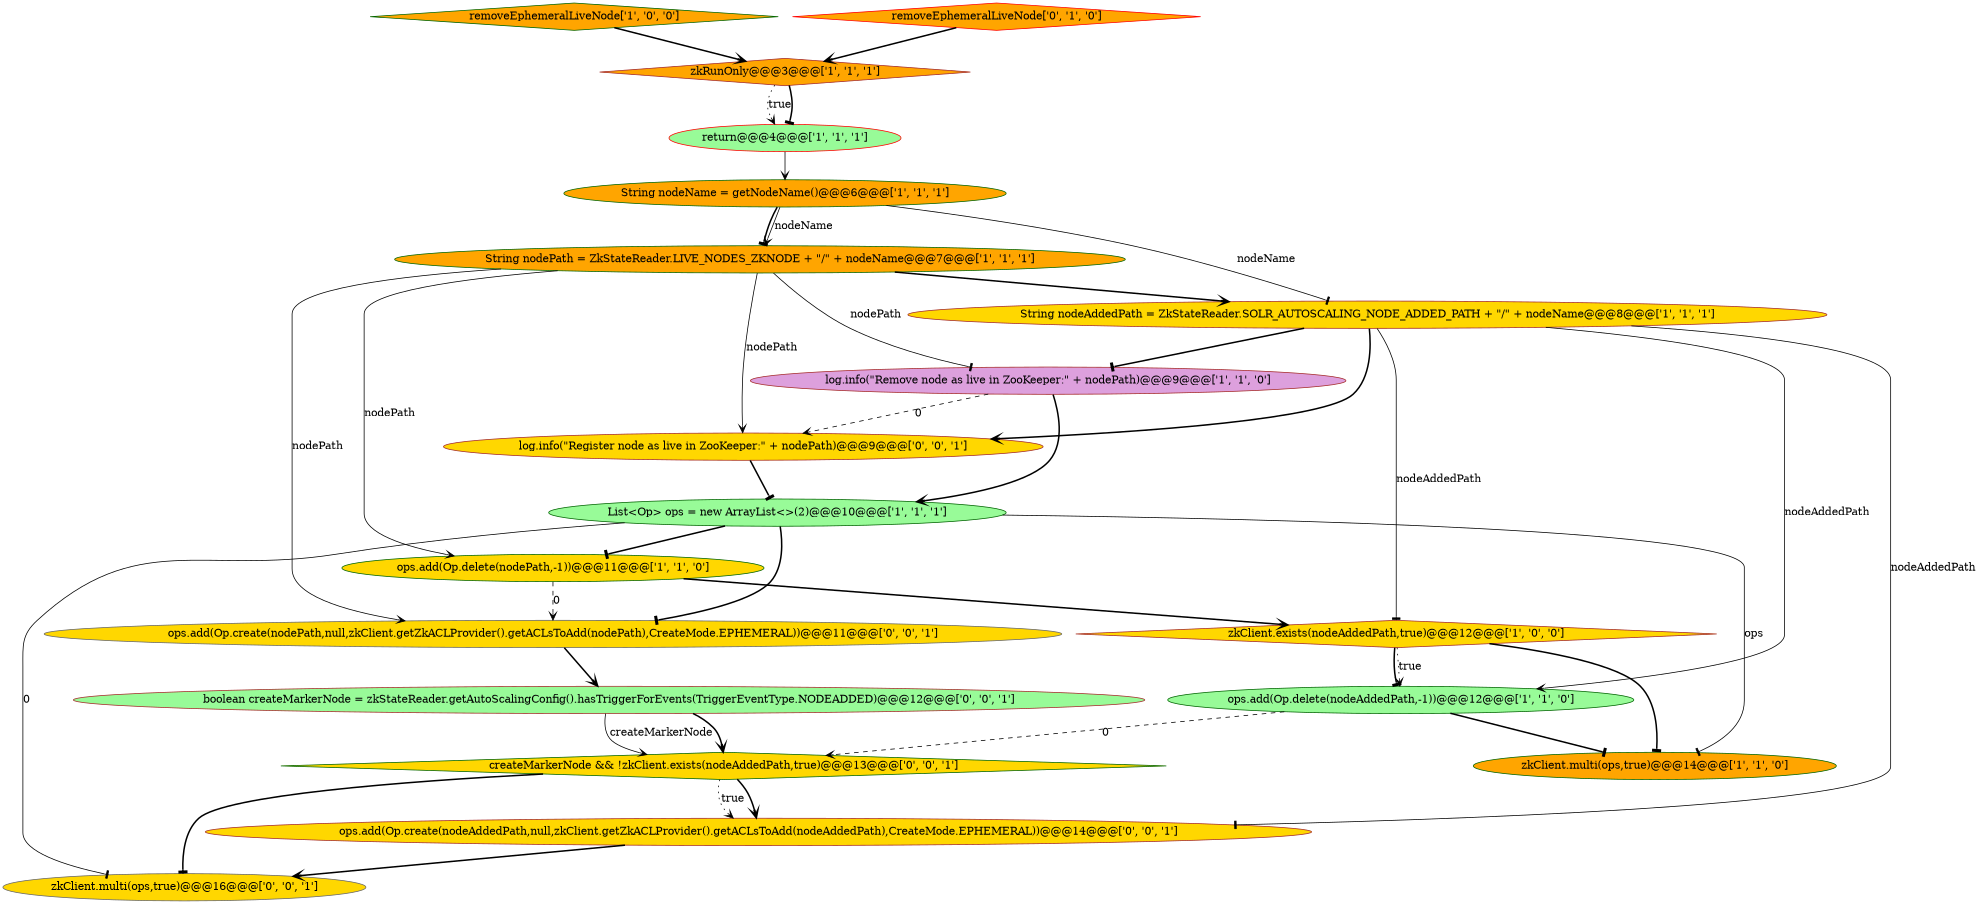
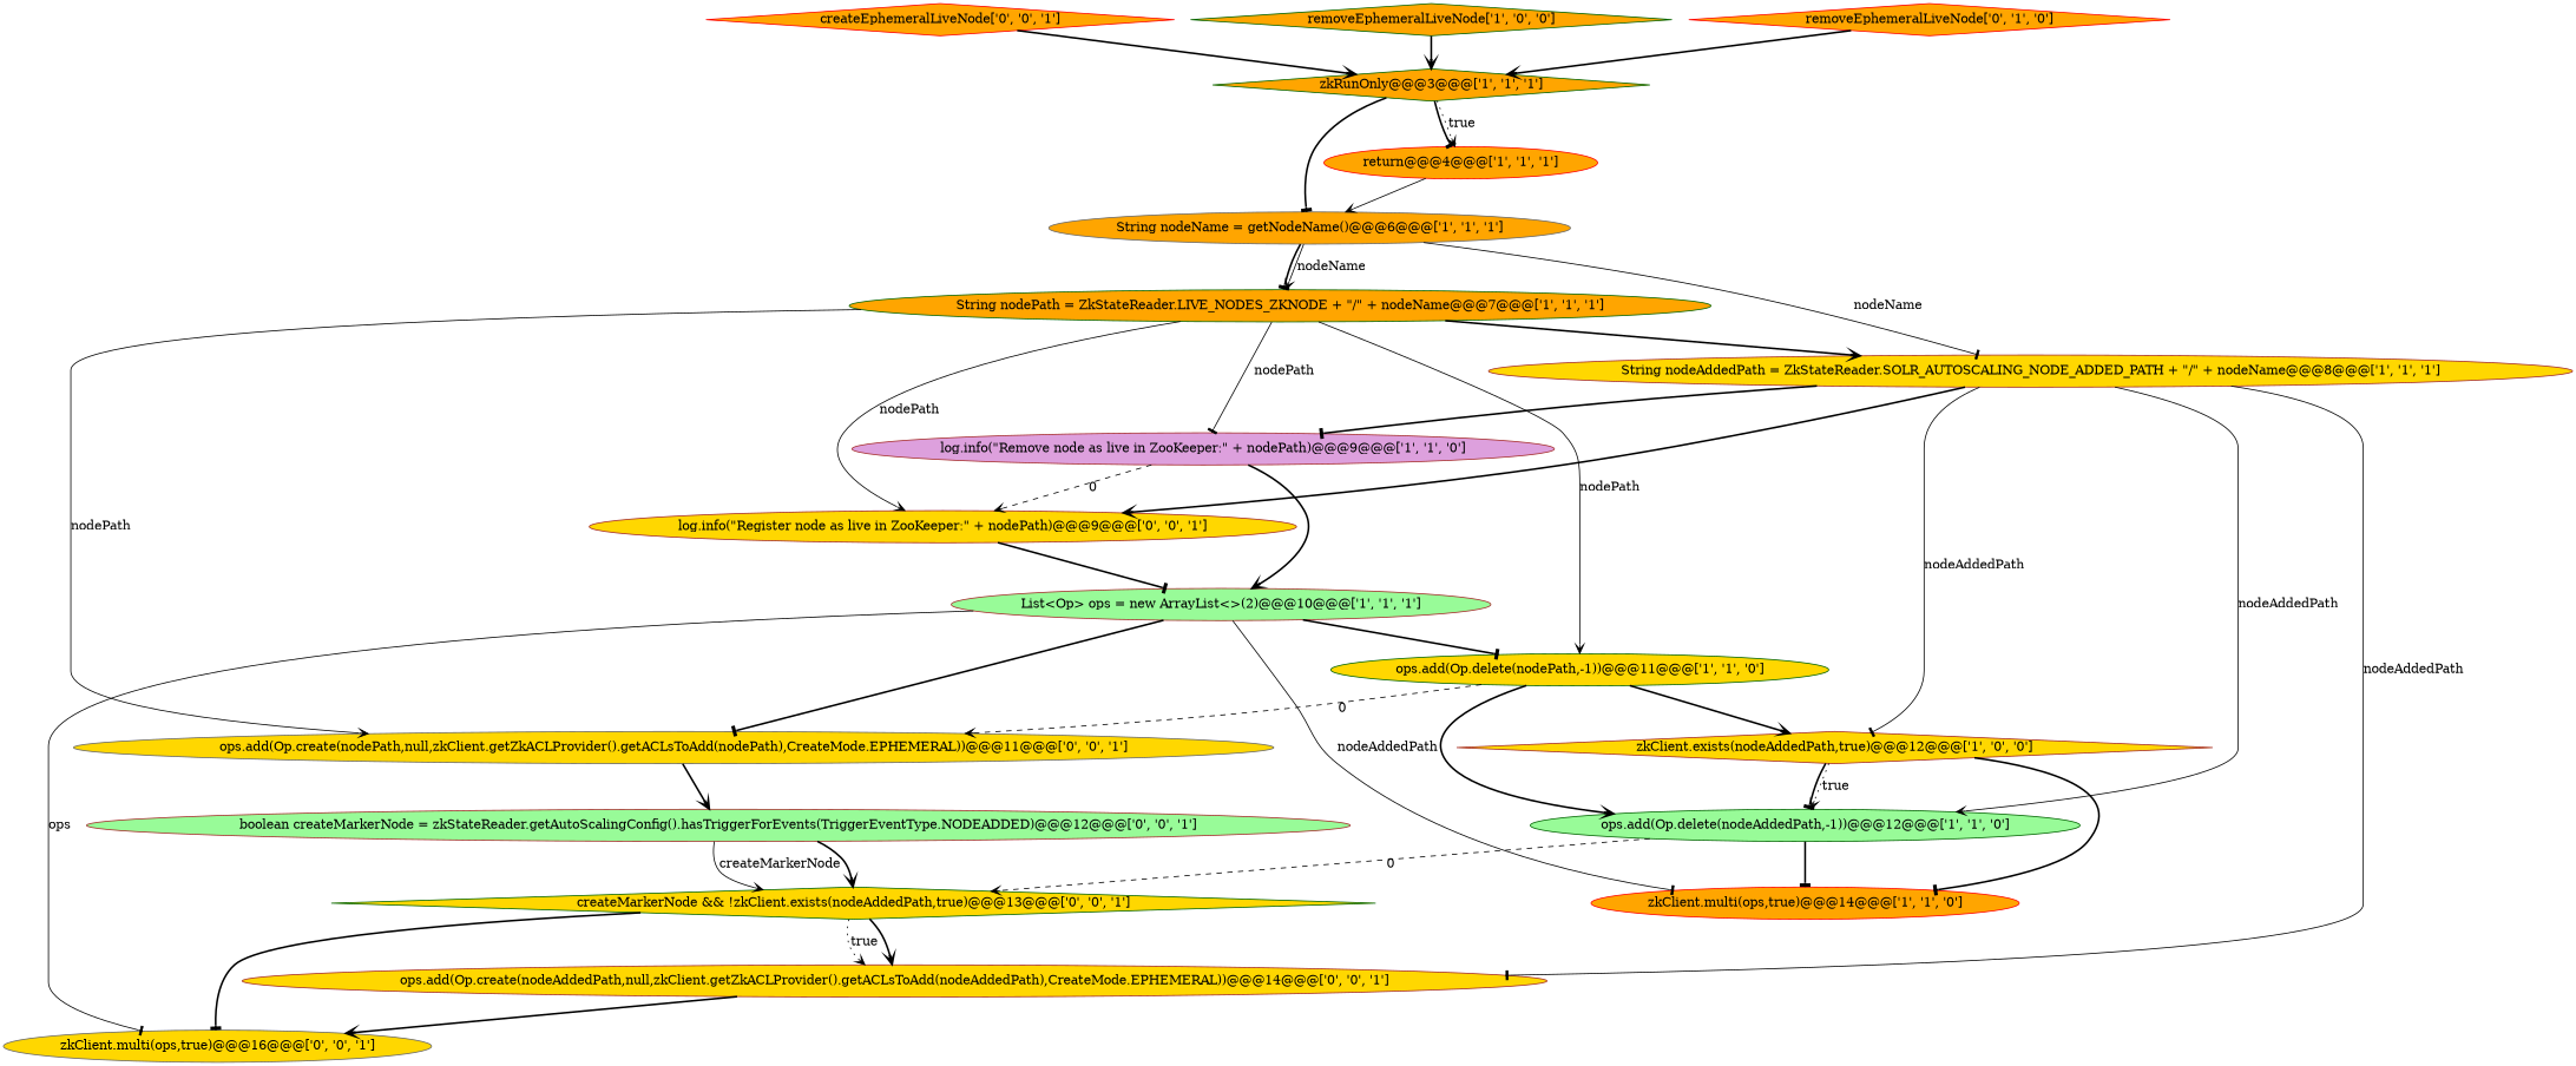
  digraph {
    node [color=brown fillcolor=gold shape=ellipse style=filled]
    edge [arrowhead=vee style=bold]
-   n2 [fillcolor=orange label="zkRunOnly@@@3@@@['1', '1', '1']" shape=diamond]
-   n3 [color=darkgreen fillcolor=orange label="String nodeName = getNodeName()@@@6@@@['1', '1', '1']"]
-   n4 [color=red fillcolor=palegreen label="return@@@4@@@['1', '1', '1']"]
+   n1 [color=red fillcolor=orange label="createEphemeralLiveNode['0', '0', '1']" shape=diamond]
+   n2 [color=darkgreen fillcolor=orange label="zkRunOnly@@@3@@@['1', '1', '1']" shape=diamond]
+   n3 [color=gray40 fillcolor=orange label="String nodeName = getNodeName()@@@6@@@['1', '1', '1']"]
+   n4 [color=red fillcolor=orange label="return@@@4@@@['1', '1', '1']"]
    n5 [label="String nodeAddedPath = ZkStateReader.SOLR_AUTOSCALING_NODE_ADDED_PATH + \"/\" + nodeName@@@8@@@['1', '1', '1']"]
    n6 [color=darkgreen fillcolor=orange label="String nodePath = ZkStateReader.LIVE_NODES_ZKNODE + \"/\" + nodeName@@@7@@@['1', '1', '1']"]
    n7 [color=gray40 label="zkClient.multi(ops,true)@@@16@@@['0', '0', '1']"]
    n8 [fillcolor=plum label="log.info(\"Remove node as live in ZooKeeper:\" + nodePath)@@@9@@@['1', '1', '0']"]
-   n9 [color=darkgreen fillcolor=palegreen label="List<Op> ops = new ArrayList<>(2)@@@10@@@['1', '1', '1']"]
+   n9 [fillcolor=palegreen label="List<Op> ops = new ArrayList<>(2)@@@10@@@['1', '1', '1']"]
    n10 [label="log.info(\"Register node as live in ZooKeeper:\" + nodePath)@@@9@@@['0', '0', '1']"]
-   n11 [color=darkgreen fillcolor=orange label="zkClient.multi(ops,true)@@@14@@@['1', '1', '0']"]
+   n11 [color=red fillcolor=orange label="zkClient.multi(ops,true)@@@14@@@['1', '1', '0']"]
    n12 [color=darkgreen label="ops.add(Op.delete(nodePath,-1))@@@11@@@['1', '1', '0']"]
    n13 [color=gray40 label="ops.add(Op.create(nodePath,null,zkClient.getZkACLProvider().getACLsToAdd(nodePath),CreateMode.EPHEMERAL))@@@11@@@['0', '0', '1']"]
    n14 [color=darkgreen fillcolor=orange label="removeEphemeralLiveNode['1', '0', '0']" shape=diamond]
    n15 [color=darkgreen fillcolor=palegreen label="ops.add(Op.delete(nodeAddedPath,-1))@@@12@@@['1', '1', '0']"]
    n16 [label="zkClient.exists(nodeAddedPath,true)@@@12@@@['1', '0', '0']" shape=diamond]
    n17 [label="ops.add(Op.create(nodeAddedPath,null,zkClient.getZkACLProvider().getACLsToAdd(nodeAddedPath),CreateMode.EPHEMERAL))@@@14@@@['0', '0', '1']"]
    n18 [color=darkgreen label="createMarkerNode && !zkClient.exists(nodeAddedPath,true)@@@13@@@['0', '0', '1']" shape=diamond]
    n19 [fillcolor=palegreen label="boolean createMarkerNode = zkStateReader.getAutoScalingConfig().hasTriggerForEvents(TriggerEventType.NODEADDED)@@@12@@@['0', '0', '1']"]
    n20 [color=red fillcolor=orange label="removeEphemeralLiveNode['0', '1', '0']" shape=diamond]
+   n1 -> n2
+   n2 -> n3 [arrowhead=tee]
    n2 -> n4 [label=true style=dotted]
    n2 -> n4 [arrowhead=tee]
    n3 -> n5 [arrowhead=tee label=nodeName style=solid]
    n3 -> n6 [arrowhead=tee]
    n3 -> n6 [label=nodeName style=solid]
    n4 -> n3 [style=solid]
    n5 -> n8 [arrowhead=tee]
    n5 -> n10
    n5 -> n15 [label=nodeAddedPath style=solid]
    n5 -> n16 [arrowhead=tee label=nodeAddedPath style=solid]
    n5 -> n17 [arrowhead=tee label=nodeAddedPath style=solid]
    n6 -> n5
    n6 -> n8 [arrowhead=tee label=nodePath style=solid]
    n6 -> n10 [label=nodePath style=solid]
    n6 -> n12 [label=nodePath style=solid]
    n6 -> n13 [label=nodePath style=solid]
    n8 -> n9
    n8 -> n10 [label=0 style=dashed]
-   n9 -> n7 [arrowhead=tee label=0 style=solid]
-   n9 -> n11 [arrowhead=tee label=ops style=solid]
+   n9 -> n7 [arrowhead=tee label=ops style=solid]
+   n9 -> n11 [arrowhead=tee label=nodeAddedPath style=solid]
    n9 -> n12 [arrowhead=tee]
    n9 -> n13 [arrowhead=tee]
    n10 -> n9 [arrowhead=tee]
    n12 -> n13 [label=0 style=dashed]
+   n12 -> n15
    n12 -> n16
    n13 -> n19
    n14 -> n2
    n15 -> n11 [arrowhead=tee]
    n15 -> n18 [label=0 style=dashed]
    n16 -> n11 [arrowhead=tee]
    n16 -> n15 [arrowhead=tee]
    n16 -> n15 [label=true style=dotted]
    n17 -> n7
    n18 -> n7 [arrowhead=tee]
    n18 -> n17
    n18 -> n17 [label=true style=dotted]
    n19 -> n18 [label=createMarkerNode style=solid]
    n19 -> n18
    n20 -> n2
  }
